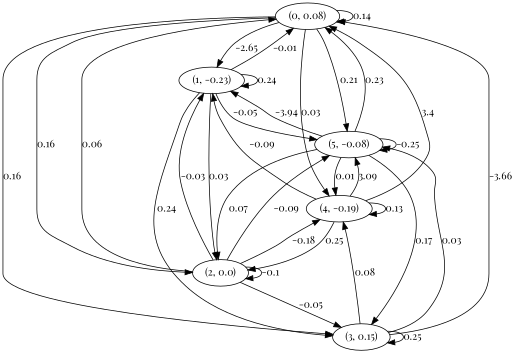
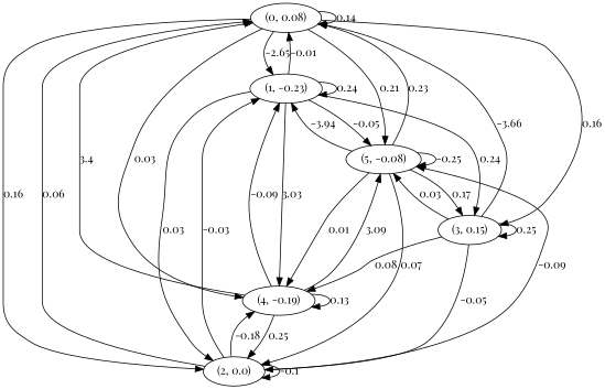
  digraph {
    fontname="Playfair Display"
    node [fontname="Playfair Display"]
    edge [fontname="Playfair Display"]
    n1 [label="(0, 0.08)"]
    n2 [label="(1, -0.23)"]
    n3 [label="(2, 0.0)"]
    n4 [label="(3, 0.15)"]
    n5 [label="(4, -0.19)"]
    n6 [label="(5, -0.08)"]
    n1 -> n1 [label=0.14]
    n1 -> n2 [label=-2.65]
    n1 -> n3 [label=0.16]
    n1 -> n4 [label=0.16]
    n1 -> n5 [label=0.03]
    n1 -> n6 [label=0.21]
    n2 -> n1 [label=-0.01]
    n2 -> n2 [label=0.24]
    n2 -> n3 [label=0.03]
    n2 -> n4 [label=0.24]
+   n2 -> n5 [label=3.03]
    n2 -> n6 [label=-0.05]
    n3 -> n1 [label=0.06]
    n3 -> n2 [label=-0.03]
    n3 -> n3 [label=-0.1]
    n3 -> n5 [label=-0.18]
    n3 -> n6 [label=-0.09]
    n4 -> n1 [label=-3.66]
-   n3 -> n4 [label=-0.05]
+   n4 -> n3 [label=-0.05]
    n4 -> n4 [label=0.25]
    n4 -> n5 [label=0.08]
    n4 -> n6 [label=0.03]
    n5 -> n1 [label=3.4]
    n5 -> n2 [label=-0.09]
    n5 -> n3 [label=0.25]
    n5 -> n5 [label=0.13]
    n5 -> n6 [label=3.09]
    n6 -> n1 [label=0.23]
    n6 -> n2 [label=-3.94]
    n6 -> n3 [label=0.07]
    n6 -> n4 [label=0.17]
    n6 -> n5 [label=0.01]
    n6 -> n6 [label=-0.25]
  }
